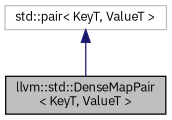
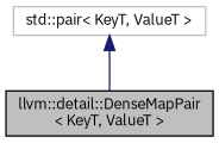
  digraph {
    fontname="IBM Plex Sans"
    node [fontname="IBM Plex Sans" fontsize=10 shape=record style=filled]
-   n1 [color=black fillcolor=grey75 fontcolor=black height=0.2 label="llvm::std::DenseMapPair\l\< KeyT, ValueT \>" width=0.4]
+   n1 [color=black fillcolor=grey75 fontcolor=black height=0.2 label="llvm::detail::DenseMapPair\l\< KeyT, ValueT \>" width=0.4]
    n2 [color=grey75 fillcolor=white height=0.2 label="std::pair\< KeyT, ValueT \>" width=0.4]
    n2 -> n1 [color=midnightblue dir=back fontname="IBM Plex Sans" fontsize=10 labelfontname=Helvetica labelfontsize=10 style=solid]
  }
